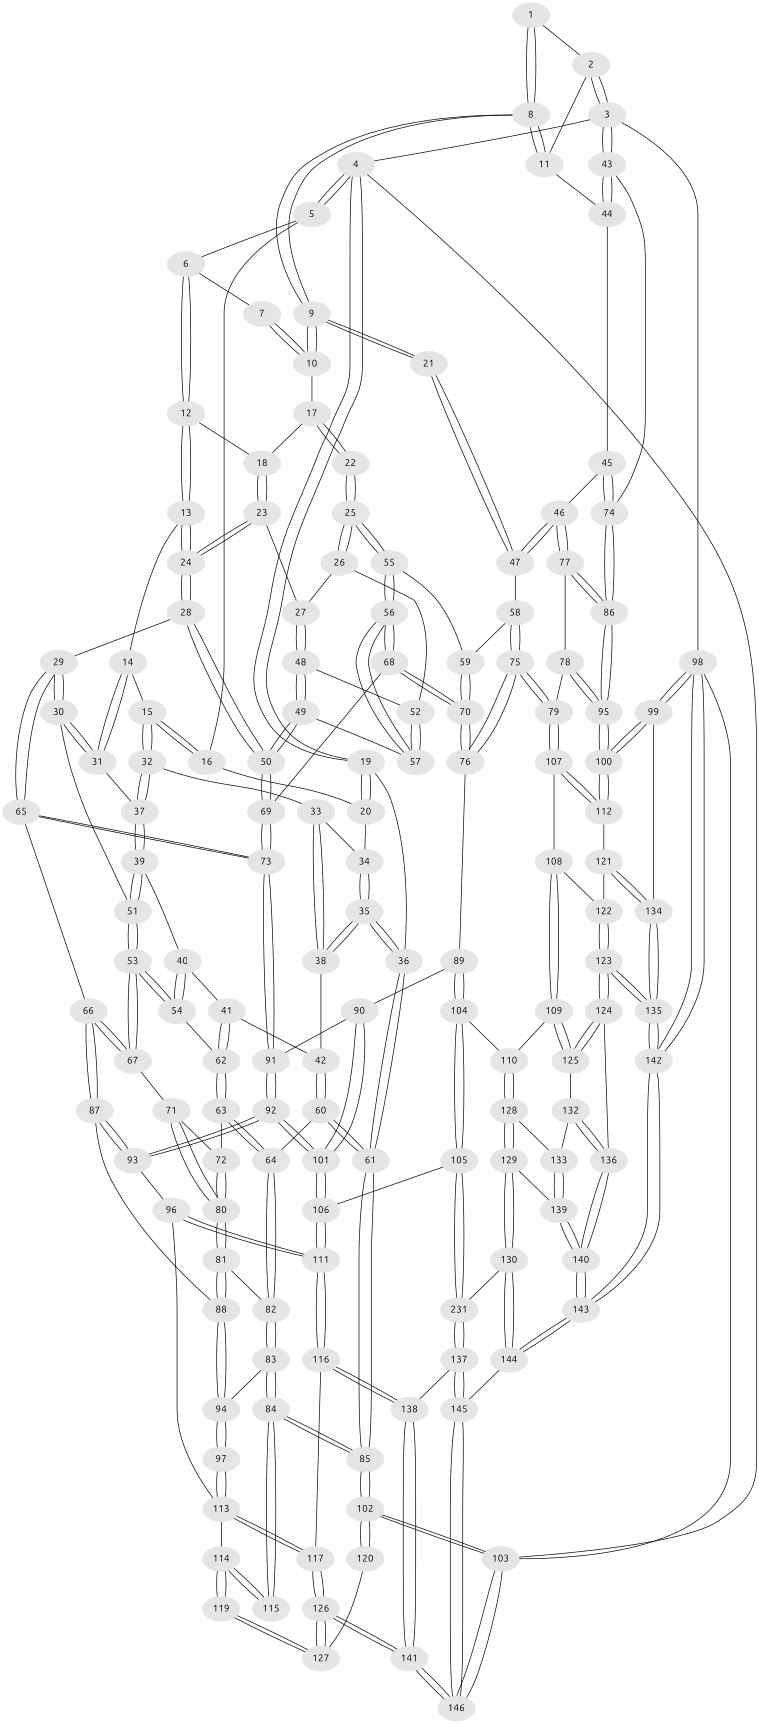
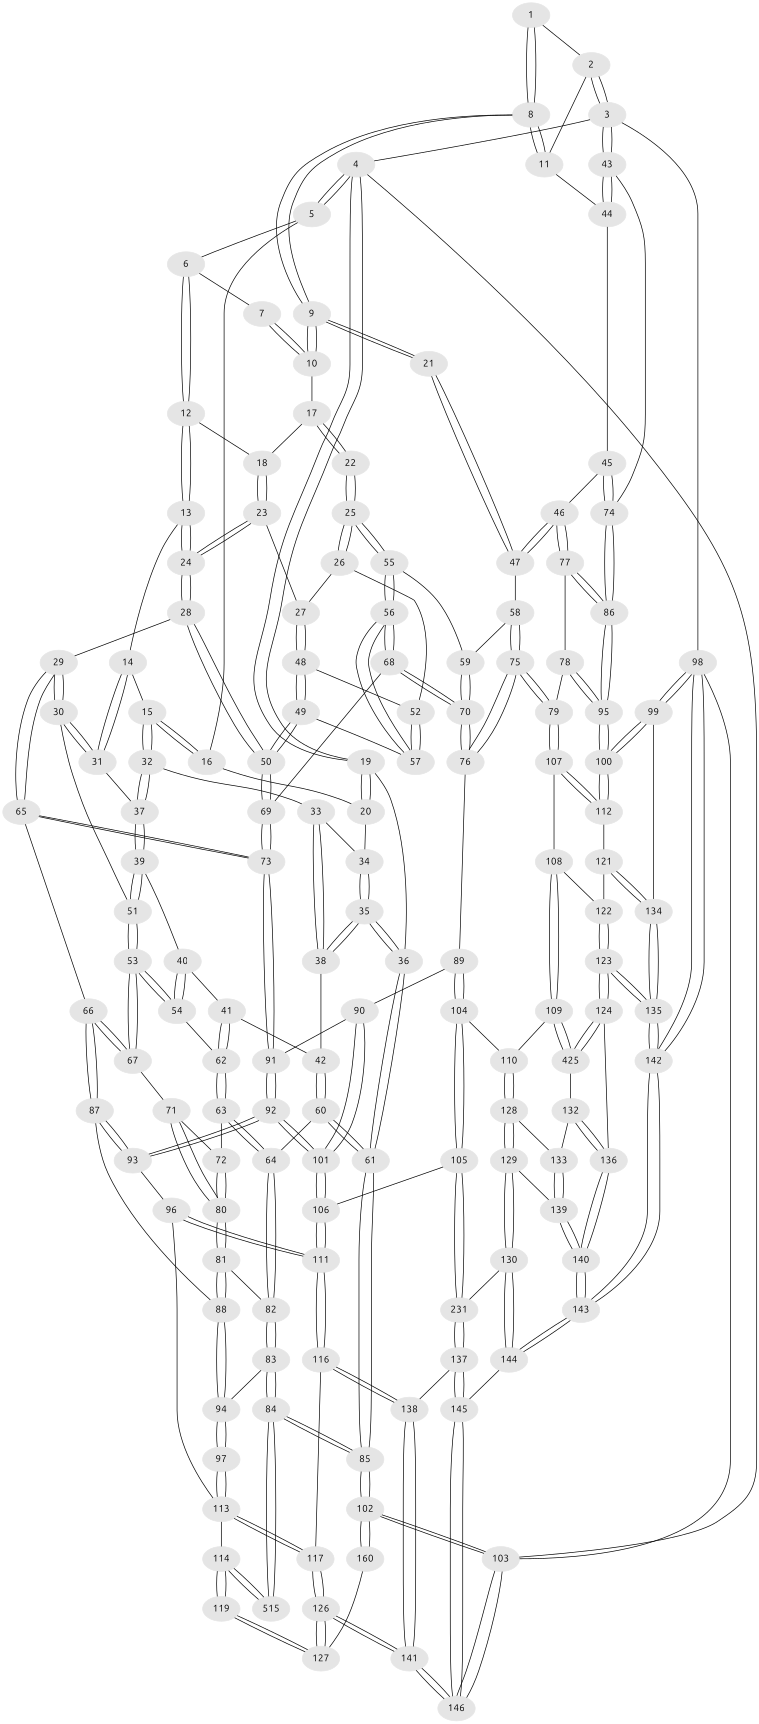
  graph {
    fontname=Ubuntu
    node [color=gray90 fontname=Ubuntu style=filled]
    edge [fontname=Ubuntu]
    1
    2
    8
    3
    11
    9
    4
    43
    98
    44
    5
    19
    103
    74
    99
    142
    6
    16
    20
    36
    146
    7
    12
    10
    13
    18
    17
    21
    47
    22
    45
    14
    24
    23
    15
    31
    28
    32
    37
    33
    34
    25
    27
    61
    35
    58
    26
    55
    48
    29
    50
    52
    56
    59
    57
    49
    30
    65
    69
    51
    66
    73
    53
    39
    38
    42
    85
    40
    60
    41
    54
    62
    63
    64
    86
    46
    77
    78
    75
    67
    71
    68
    70
    76
    79
    82
    102
    72
    80
    83
    87
    91
    88
    93
    89
    81
    92
    95
    107
    90
    104
    100
    112
    108
    94
    84
-   115
+   115 [label=515]
    97
-   120
+   120 [label=160]
    96
    101
    105
    110
    106
    111
    113
    116
    114
    117
    134
    143
    135
    121
    127
    n125 [label=231]
    128
    137
    109
    122
-   125
+   125 [label=425]
    123
    132
    129
    133
    138
    119
    126
    141
    124
    136
    140
    130
    139
    144
    145
    1 -- 2
    1 -- 8
    1 -- 8
    2 -- 3
    2 -- 3
    2 -- 11
    8 -- 11
    8 -- 11
    8 -- 9
    8 -- 9
    3 -- 4
    3 -- 43
    3 -- 43
    3 -- 98
    11 -- 44
    9 -- 10
    9 -- 10
    9 -- 21
    9 -- 21
    4 -- 5
    4 -- 5
    4 -- 19
    4 -- 19
    4 -- 103
    43 -- 44
    43 -- 44
    43 -- 74
    98 -- 103
    98 -- 99
    98 -- 99
    98 -- 142
    98 -- 142
    44 -- 45
    5 -- 6
    5 -- 16
    19 -- 20
    19 -- 20
    19 -- 36
    103 -- 146
    103 -- 146
    74 -- 86
    74 -- 86
    99 -- 100
    99 -- 100
    99 -- 134
    142 -- 143
    142 -- 143
    6 -- 7
    6 -- 12
    6 -- 12
    16 -- 20
    20 -- 34
    36 -- 61
    36 -- 61
    7 -- 10
    7 -- 10
    12 -- 13
    12 -- 13
    12 -- 18
    10 -- 17
    13 -- 14
    13 -- 24
    13 -- 24
    18 -- 23
    18 -- 23
    17 -- 18
    17 -- 22
    17 -- 22
    21 -- 47
    21 -- 47
    47 -- 58
    22 -- 25
    22 -- 25
    45 -- 74
    45 -- 74
    45 -- 46
    14 -- 15
    14 -- 31
    14 -- 31
    24 -- 28
    24 -- 28
    23 -- 24
    23 -- 24
    23 -- 27
    15 -- 16
    15 -- 16
    15 -- 32
    15 -- 32
    31 -- 37
    28 -- 29
    28 -- 50
    28 -- 50
    32 -- 37
    32 -- 37
    32 -- 33
    37 -- 39
    37 -- 39
    33 -- 34
    33 -- 38
    33 -- 38
    34 -- 35
    34 -- 35
    25 -- 26
    25 -- 26
    25 -- 55
    25 -- 55
    27 -- 48
    27 -- 48
    61 -- 85
    61 -- 85
    35 -- 36
    35 -- 36
    35 -- 38
    35 -- 38
    58 -- 59
    58 -- 75
    58 -- 75
    26 -- 27
    26 -- 52
    55 -- 56
    55 -- 56
    55 -- 59
    48 -- 52
    48 -- 49
    48 -- 49
    29 -- 30
    29 -- 30
    29 -- 65
    29 -- 65
    50 -- 69
    50 -- 69
    52 -- 57
    52 -- 57
    56 -- 57
    56 -- 57
    56 -- 68
    56 -- 68
    59 -- 70
    59 -- 70
    49 -- 50
    49 -- 50
    49 -- 57
    30 -- 31
    30 -- 31
    30 -- 51
    65 -- 66
    65 -- 73
    65 -- 73
    69 -- 73
    69 -- 73
    51 -- 53
    51 -- 53
    66 -- 67
    66 -- 67
    66 -- 87
    66 -- 87
    73 -- 91
    73 -- 91
    53 -- 54
    53 -- 54
    53 -- 67
    53 -- 67
    39 -- 51
    39 -- 51
    39 -- 40
    38 -- 42
    42 -- 60
    42 -- 60
    85 -- 102
    85 -- 102
    40 -- 41
    40 -- 54
    40 -- 54
    60 -- 61
    60 -- 61
    60 -- 64
    41 -- 42
    41 -- 62
    41 -- 62
    54 -- 62
    62 -- 63
    62 -- 63
    63 -- 64
    63 -- 64
    63 -- 72
    64 -- 82
    64 -- 82
    86 -- 95
    86 -- 95
    46 -- 47
    46 -- 47
    46 -- 77
    46 -- 77
    77 -- 86
    77 -- 86
    77 -- 78
    78 -- 79
    78 -- 95
    78 -- 95
    75 -- 76
    75 -- 76
    75 -- 79
    75 -- 79
    67 -- 71
    71 -- 72
    71 -- 80
    71 -- 80
    68 -- 69
    68 -- 70
    68 -- 70
    70 -- 76
    70 -- 76
    76 -- 89
    79 -- 107
    79 -- 107
    82 -- 83
    82 -- 83
    102 -- 103
    102 -- 103
    102 -- 120
    102 -- 120
    72 -- 80
    72 -- 80
    80 -- 81
    80 -- 81
    83 -- 94
    83 -- 84
    83 -- 84
    87 -- 88
    87 -- 93
    87 -- 93
    91 -- 92
    91 -- 92
    88 -- 94
    88 -- 94
    93 -- 96
    89 -- 90
    89 -- 104
    89 -- 104
    81 -- 82
    81 -- 88
    81 -- 88
    92 -- 93
    92 -- 93
    92 -- 101
    92 -- 101
    95 -- 100
    95 -- 100
    107 -- 112
    107 -- 112
    107 -- 108
    90 -- 91
    90 -- 101
    90 -- 101
    104 -- 105
    104 -- 105
    104 -- 110
    100 -- 112
    100 -- 112
    112 -- 121
    108 -- 109
    108 -- 109
    108 -- 122
    94 -- 97
    94 -- 97
    84 -- 85
    84 -- 85
    84 -- 115
    84 -- 115
    97 -- 113
    97 -- 113
    120 -- 127
    96 -- 111
    96 -- 111
    96 -- 113
    101 -- 106
    101 -- 106
    105 -- 106
    105 -- n125
    105 -- n125
    110 -- 128
    110 -- 128
    106 -- 111
    106 -- 111
    111 -- 116
    111 -- 116
    113 -- 114
    113 -- 117
    113 -- 117
    116 -- 117
    116 -- 138
    116 -- 138
    114 -- 115
    114 -- 115
    114 -- 119
    114 -- 119
    117 -- 126
    117 -- 126
    134 -- 135
    134 -- 135
    143 -- 144
    143 -- 144
    135 -- 142
    135 -- 142
    121 -- 134
    121 -- 134
    121 -- 122
    n125 -- 137
    n125 -- 137
    128 -- 129
    128 -- 129
    128 -- 133
    137 -- 138
    137 -- 145
    137 -- 145
    109 -- 110
    109 -- 125
    109 -- 125
    122 -- 123
    122 -- 123
    125 -- 132
    123 -- 135
    123 -- 135
    123 -- 124
    123 -- 124
    132 -- 133
    132 -- 136
    132 -- 136
    129 -- 130
    129 -- 130
    129 -- 139
    133 -- 139
    133 -- 139
    138 -- 141
    138 -- 141
    119 -- 127
    119 -- 127
    126 -- 127
    126 -- 127
    126 -- 141
    126 -- 141
    141 -- 146
    141 -- 146
    124 -- 125
    124 -- 125
    124 -- 136
    136 -- 140
    136 -- 140
    140 -- 143
    140 -- 143
    130 -- n125
    130 -- 144
    130 -- 144
    139 -- 140
    139 -- 140
    144 -- 145
    145 -- 146
    145 -- 146
  }
